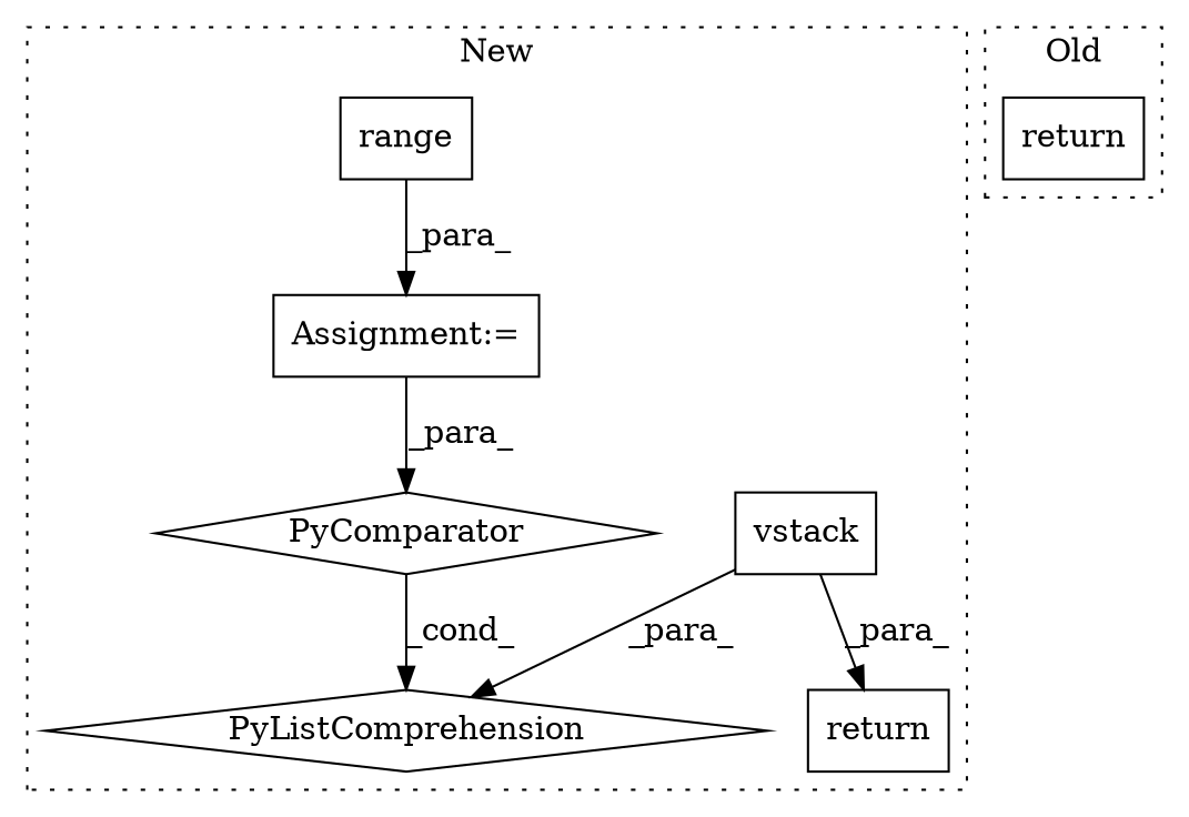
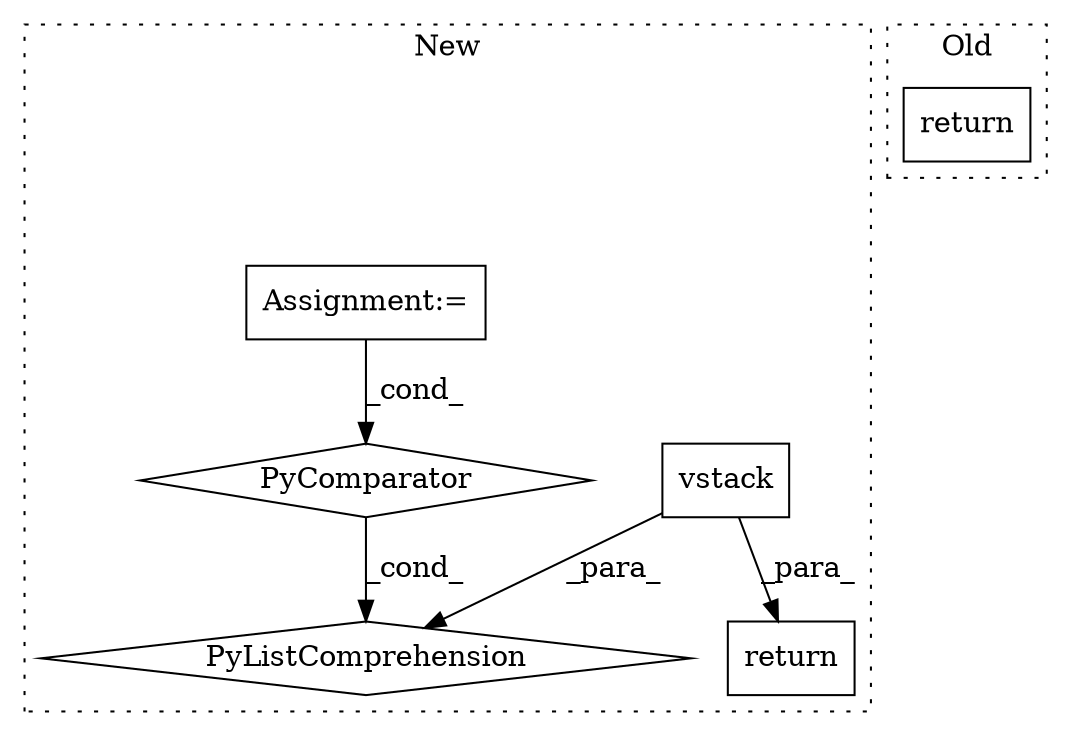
  digraph {
    node [a=32 l=7 s=1091 shape=box]
    n1 [l="18,-5" label=vstack s="977,1159"]
    n2 [a=41 label=return s=964]
    n3 [a=7 l=60 label="Assignment:="]
    n4 [a=113 l=60 label=PyComparator shape=diamond]
    n5 [a=109 l=164 label=PyListComprehension s=995 shape=diamond]
-   n6 [l="6,1" label=range s="1098,1141"]
    n7 [a=41 label=return s=1161]
    subgraph cluster_1 {
      label=New
      style=dotted
      n1
      n2
      n3
      n4
      n5
-     n6
    }
    subgraph cluster_2 {
      label=Old
      style=dotted
      n7
    }
    n1 -> n2 [label=_para_]
    n1 -> n5 [label=_para_]
-   n3 -> n4 [label=_para_]
+   n3 -> n4 [label=_cond_]
    n4 -> n5 [label=_cond_]
-   n6 -> n3 [label=_para_]
  }
